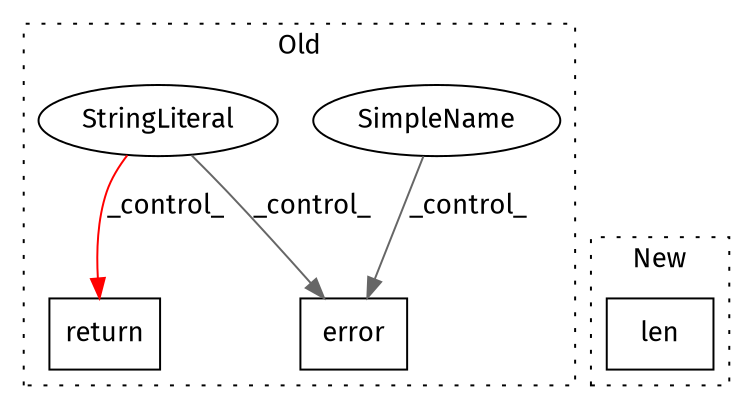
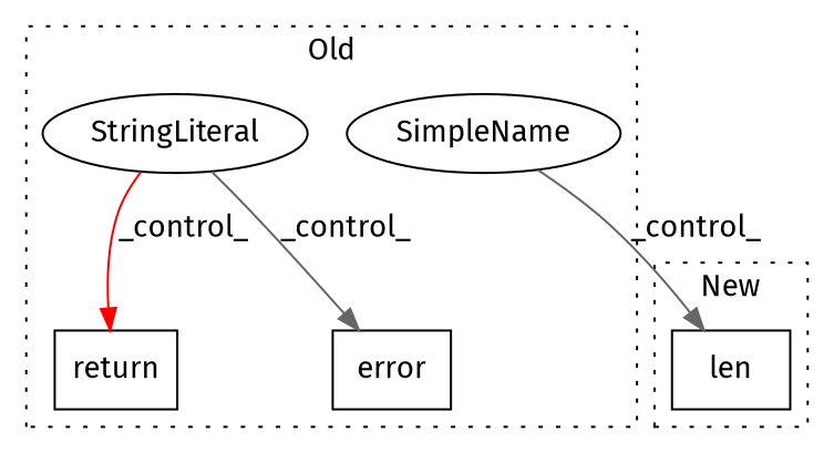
  digraph {
    fontname="Fira Sans"
    node [a=32 fontname="Fira Sans" shape=box]
    edge [color=gray40 fontname="Fira Sans"]
    n1 [l="6,1" label=error s="3842,3896"]
    n2 [a=45 l=34 label=StringLiteral s=3848 shape=ellipse]
    n3 [a=42 label=SimpleName shape=ellipse]
    n4 [a=41 l=7 label=return s=3958]
    n5 [l="4,1" label=len s="4741,4760"]
    subgraph cluster_1 {
      label=Old
      style=dotted
      n1
      n2
      n3
      n4
    }
    subgraph cluster_2 {
      label=New
      style=dotted
      n5
    }
    n2 -> n1 [label=_control_]
    n2 -> n4 [color=red label=_control_]
-   n3 -> n1 [label=_control_]
+   n3 -> n5 [label=_control_]
  }
